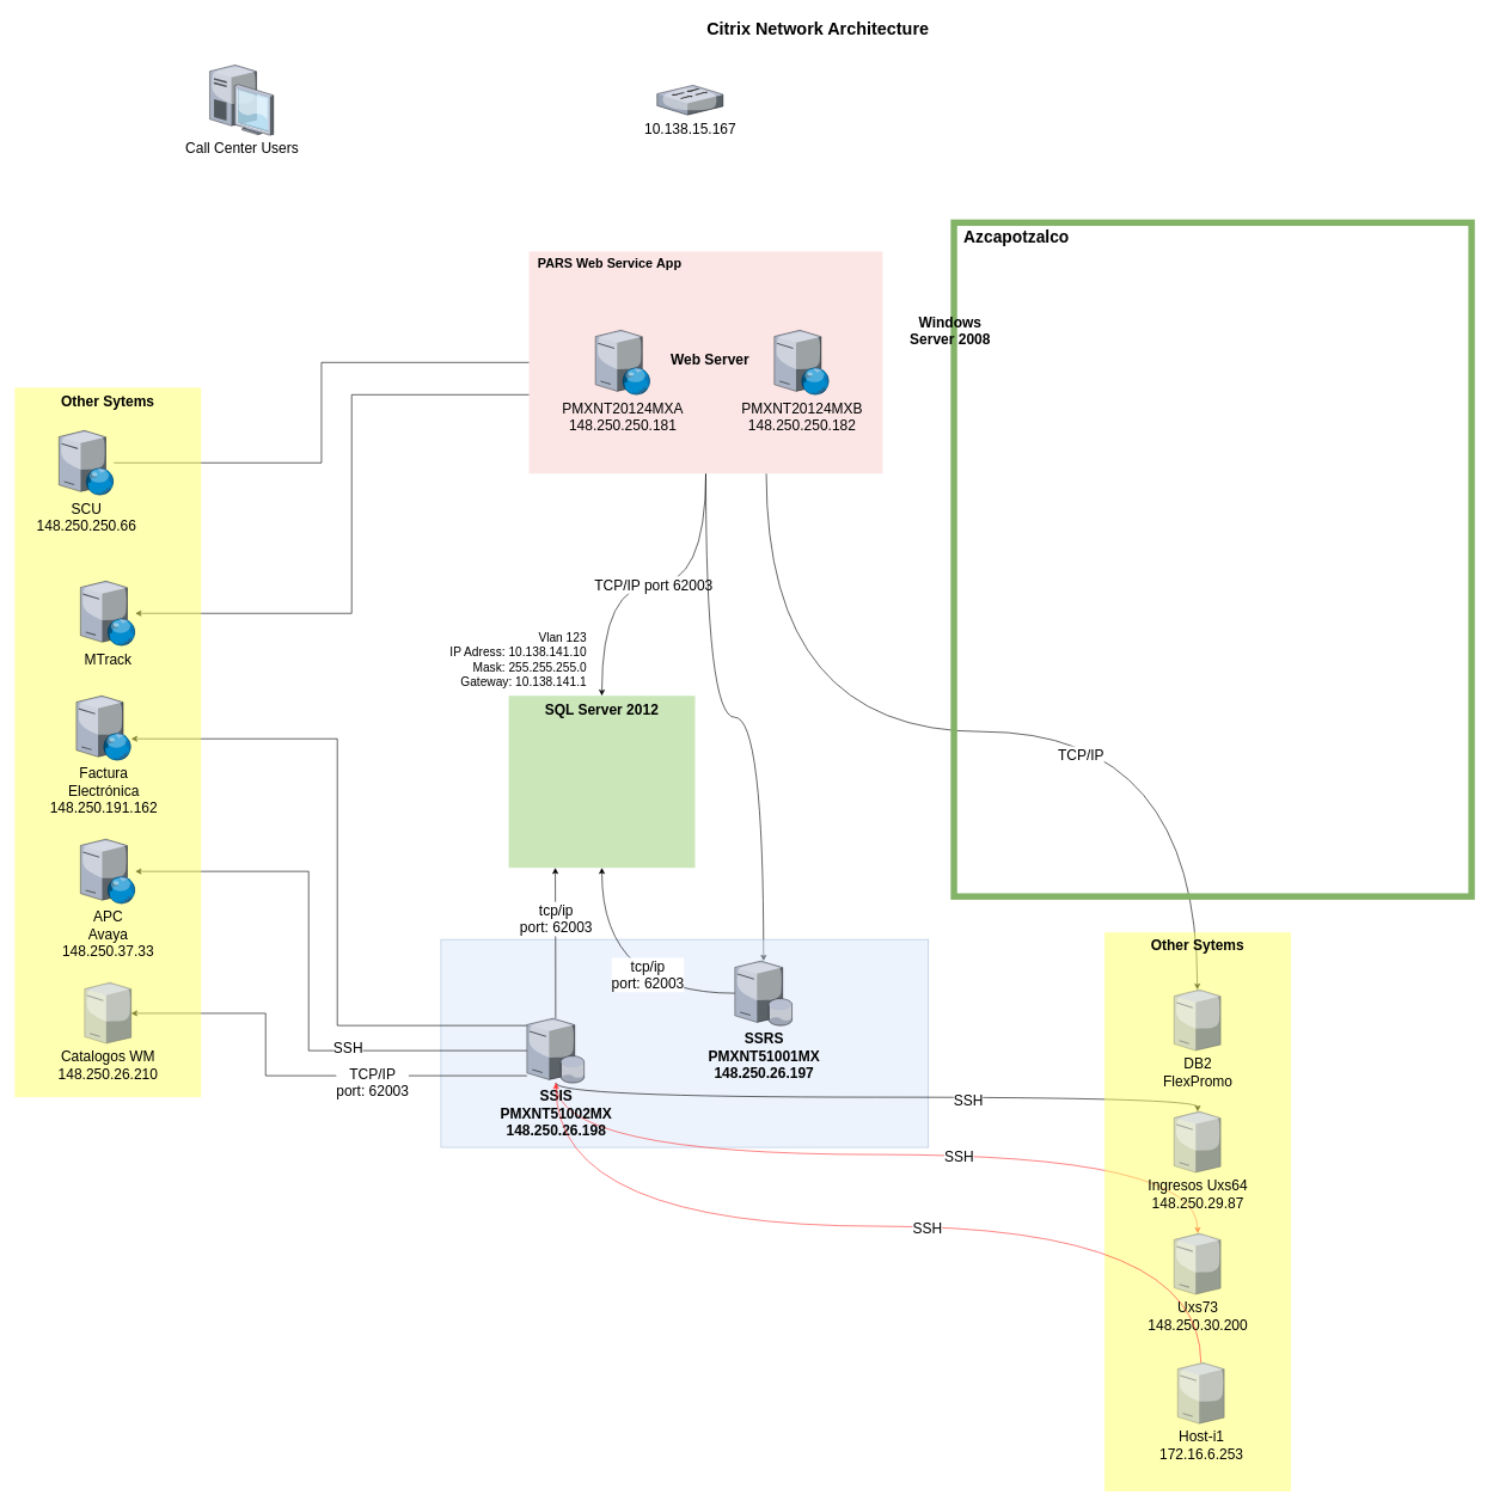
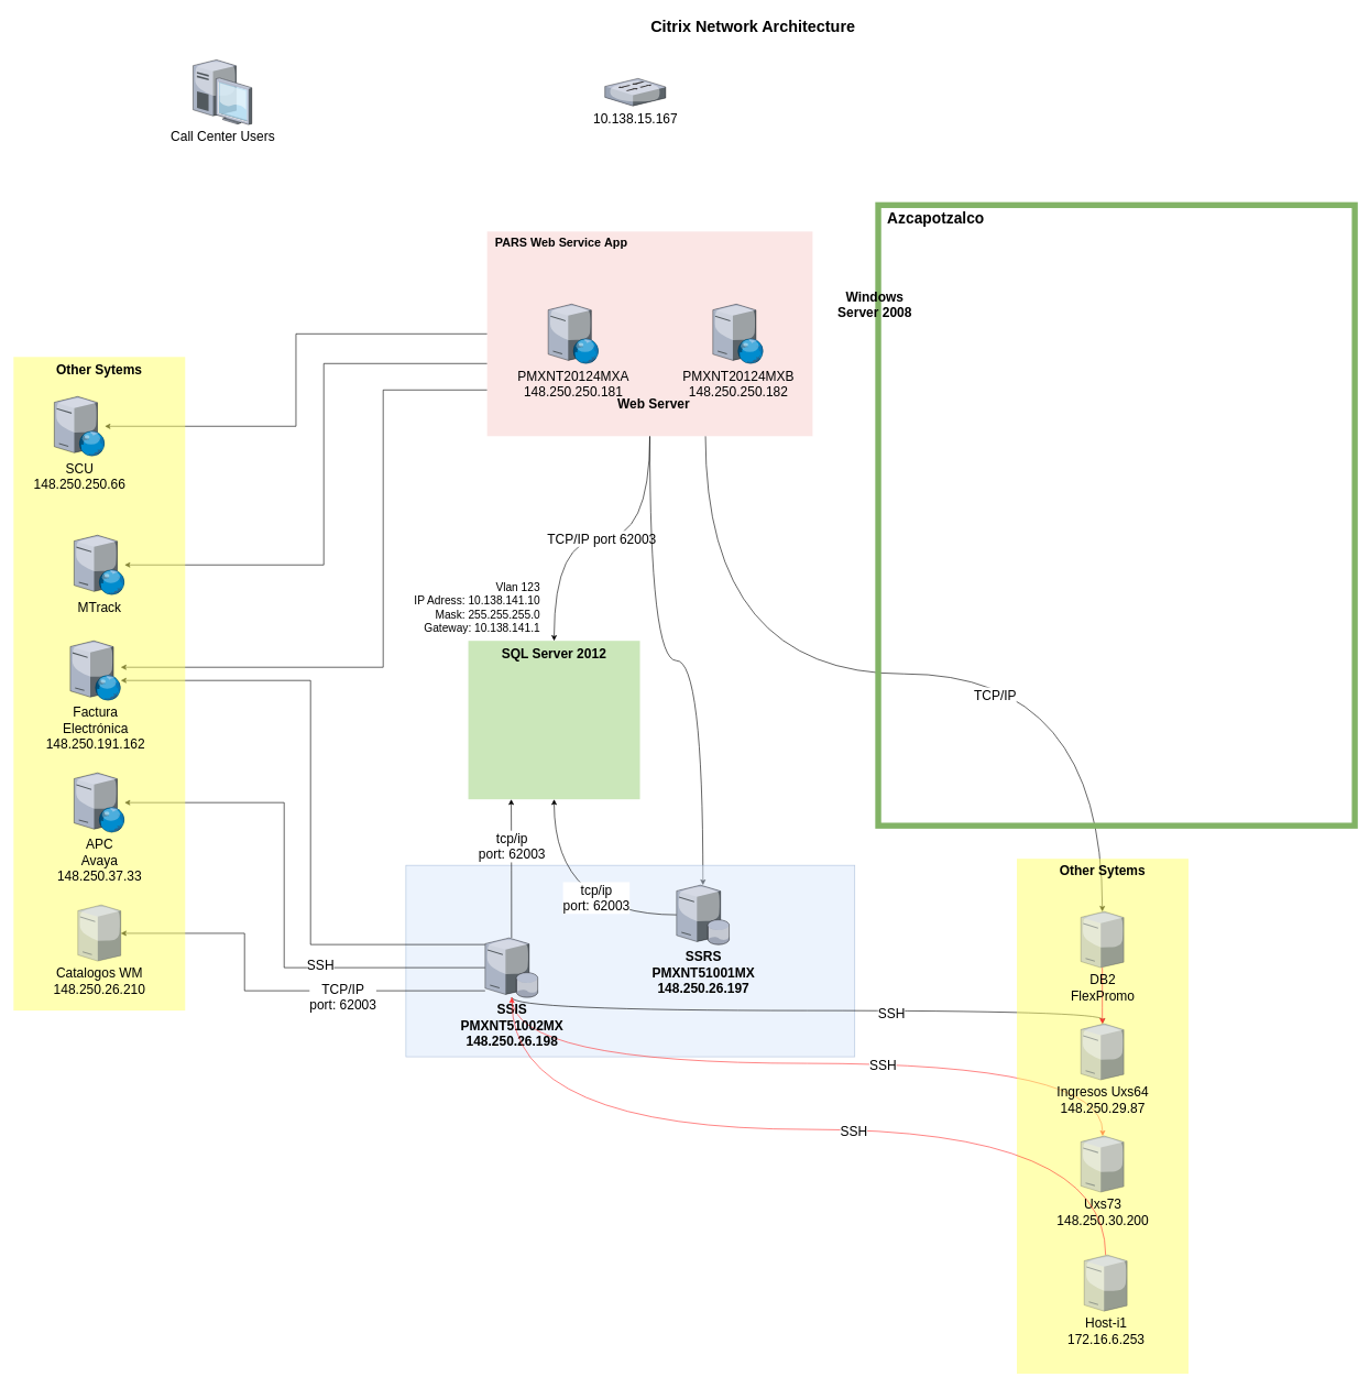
  <mxCell id="0" style=";html=1;" />
  <mxCell id="1" style=";html=1;" parent="0" />
  <mxCell id="2" value="TCP/IP port 62003" style="edgeStyle=orthogonalEdgeStyle;orthogonalLoop=1;jettySize=auto;html=1;fontSize=20;curved=1;" edge="1" parent="1" source="9" target="19"><mxGeometry relative="1" as="geometry" /></mxCell>
  <mxCell id="3" style="edgeStyle=orthogonalEdgeStyle;curved=1;orthogonalLoop=1;jettySize=auto;html=1;fontSize=20;" edge="1" parent="1" source="9" target="36"><mxGeometry relative="1" as="geometry" /></mxCell>
  <mxCell id="4" style="edgeStyle=orthogonalEdgeStyle;curved=1;orthogonalLoop=1;jettySize=auto;html=1;fontSize=20;exitX=0.671;exitY=1;exitDx=0;exitDy=0;exitPerimeter=0;" edge="1" parent="1" source="9" target="39"><mxGeometry relative="1" as="geometry" /></mxCell>
  <mxCell id="5" value="TCP/IP" style="edgeLabel;html=1;align=center;verticalAlign=middle;resizable=0;points=[];fontSize=20;" vertex="1" connectable="0" parent="4"><mxGeometry x="0.208" y="-31" relative="1" as="geometry"><mxPoint as="offset" /></mxGeometry></mxCell>
- <mxCell id="6" style="edgeStyle=orthogonalEdgeStyle;orthogonalLoop=1;jettySize=auto;html=1;fontSize=20;rounded=0;endArrow=none;" edge="1" parent="1" source="9" target="47"><mxGeometry relative="1" as="geometry" /></mxCell>
+ <mxCell id="6" style="edgeStyle=orthogonalEdgeStyle;orthogonalLoop=1;jettySize=auto;html=1;fontSize=20;rounded=0;" edge="1" parent="1" source="9" target="47"><mxGeometry relative="1" as="geometry" /></mxCell>
  <mxCell id="7" style="edgeStyle=orthogonalEdgeStyle;orthogonalLoop=1;jettySize=auto;html=1;strokeColor=#000000;fontSize=20;rounded=0;" edge="1" parent="1" source="9" target="48"><mxGeometry relative="1" as="geometry"><Array as="points"><mxPoint x="490" y="550" /><mxPoint x="490" y="855" /></Array></mxGeometry></mxCell>
+ <mxCell id="8" style="edgeStyle=orthogonalEdgeStyle;rounded=0;orthogonalLoop=1;jettySize=auto;html=1;strokeColor=#000000;fontSize=20;" edge="1" parent="1" source="9" target="49"><mxGeometry relative="1" as="geometry"><Array as="points"><mxPoint x="580" y="590" /><mxPoint x="580" y="1010" /></Array></mxGeometry></mxCell>
  <mxCell id="9" value="&amp;nbsp; &lt;b&gt;PARS Web Service&amp;nbsp;App&lt;/b&gt;" style="whiteSpace=wrap;html=1;fillColor=#f8cecc;fontSize=18;strokeColor=none;verticalAlign=top;align=left;opacity=50;" parent="1" vertex="1"><mxGeometry x="737.5" y="350" width="493" height="310" as="geometry" /></mxCell>
  <mxCell id="10" value="Citrix Network Architecture" style="text;strokeColor=none;fillColor=none;html=1;fontSize=24;fontStyle=1;verticalAlign=middle;align=center;" parent="1" vertex="1"><mxGeometry x="709" y="20" width="861" height="40" as="geometry" /></mxCell>
  <mxCell id="11" value="Call Center Users" style="verticalLabelPosition=bottom;aspect=fixed;html=1;verticalAlign=top;strokeColor=none;align=center;outlineConnect=0;shape=mxgraph.citrix.desktop;fontSize=20;" vertex="1" parent="1"><mxGeometry x="292" y="90" width="89" height="98" as="geometry" /></mxCell>
  <mxCell id="12" value="10.138.15.167" style="verticalLabelPosition=bottom;aspect=fixed;html=1;verticalAlign=top;strokeColor=none;align=center;outlineConnect=0;shape=mxgraph.citrix.switch;fontSize=20;" vertex="1" parent="1"><mxGeometry x="916" y="118.25" width="92" height="41.5" as="geometry" /></mxCell>
  <mxCell id="13" value="" style="shape=image;html=1;verticalAlign=top;verticalLabelPosition=bottom;labelBackgroundColor=#ffffff;imageAspect=0;aspect=fixed;image=https://cdn3.iconfinder.com/data/icons/security-flat-2-1/512/wall__fire__bricks_-128.png;fontSize=20;" vertex="1" parent="1"><mxGeometry x="1480" y="79.75" width="80" height="80" as="geometry" /></mxCell>
  <mxCell id="14" value="&lt;b&gt;&amp;nbsp; Azcapotzalco&lt;/b&gt;" style="whiteSpace=wrap;html=1;fontSize=23;verticalAlign=top;strokeColor=#82b366;fillColor=none;strokeWidth=9;align=left;" vertex="1" parent="1"><mxGeometry x="1330" y="310" width="722" height="940" as="geometry" /></mxCell>
  <mxCell id="15" value="PMXNT20124MXA&lt;br style=&quot;font-size: 20px;&quot;&gt;148.250.250.181" style="verticalLabelPosition=bottom;aspect=fixed;html=1;verticalAlign=top;strokeColor=none;align=center;outlineConnect=0;shape=mxgraph.citrix.web_server;fillColor=none;fontSize=20;" vertex="1" parent="1"><mxGeometry x="830" y="460" width="76.5" height="90" as="geometry" /></mxCell>
  <mxCell id="16" value="PMXNT20124MXB&lt;br style=&quot;font-size: 20px;&quot;&gt;148.250.250.182" style="verticalLabelPosition=bottom;aspect=fixed;html=1;verticalAlign=top;strokeColor=none;align=center;outlineConnect=0;shape=mxgraph.citrix.web_server;fillColor=none;fontSize=20;" vertex="1" parent="1"><mxGeometry x="1079.5" y="460" width="76.5" height="90" as="geometry" /></mxCell>
- <mxCell id="17" value="Web Server" style="text;html=1;strokeColor=none;fillColor=none;align=center;verticalAlign=middle;whiteSpace=wrap;rounded=0;fontSize=20;fontStyle=1" vertex="1" parent="1"><mxGeometry x="930" y="490" width="120" height="20" as="geometry" /></mxCell>
+ <mxCell id="17" value="Web Server" style="text;html=1;strokeColor=none;fillColor=none;align=center;verticalAlign=middle;whiteSpace=wrap;rounded=0;fontSize=20;fontStyle=1" vertex="1" parent="1"><mxGeometry x="930" y="600" width="120" height="20" as="geometry" /></mxCell>
  <mxCell id="18" value="Windows Server 2008" style="text;html=1;strokeColor=none;fillColor=none;align=center;verticalAlign=middle;whiteSpace=wrap;rounded=0;fontSize=20;fontStyle=1" vertex="1" parent="1"><mxGeometry x="1250" y="450" width="150" height="20" as="geometry" /></mxCell>
  <mxCell id="19" value="&lt;b&gt;&lt;font style=&quot;font-size: 20px&quot;&gt;SQL Server 2012&lt;/font&gt;&lt;/b&gt;" style="whiteSpace=wrap;html=1;fontSize=18;strokeColor=none;verticalAlign=top;align=center;fillColor=#97D077;opacity=50;" vertex="1" parent="1"><mxGeometry x="709" y="970" width="260" height="240" as="geometry" /></mxCell>
  <mxCell id="20" value="Vlan 123&lt;br style=&quot;font-size: 17px;&quot;&gt;IP Adress: 10.138.141.10&lt;br style=&quot;font-size: 17px;&quot;&gt;Mask: 255.255.255.0&lt;br style=&quot;font-size: 17px;&quot;&gt;Gateway: 10.138.141.1" style="text;html=1;strokeColor=none;fillColor=none;align=right;verticalAlign=middle;whiteSpace=wrap;rounded=0;fontSize=17;" vertex="1" parent="1"><mxGeometry x="570" y="910" width="250" height="20" as="geometry" /></mxCell>
  <mxCell id="21" value="" style="whiteSpace=wrap;html=1;fontSize=18;strokeColor=#6c8ebf;verticalAlign=top;align=center;fillColor=#dae8fc;opacity=50;imageAspect=1;connectable=1;allowArrows=1;recursiveResize=0;expand=1;gradientDirection=north;" vertex="1" parent="1"><mxGeometry x="614.5" y="1310" width="680" height="290" as="geometry" /></mxCell>
  <mxCell id="22" style="edgeStyle=orthogonalEdgeStyle;curved=1;orthogonalLoop=1;jettySize=auto;html=1;entryX=0.25;entryY=1;entryDx=0;entryDy=0;fontSize=17;" edge="1" parent="1" source="33" target="19"><mxGeometry relative="1" as="geometry" /></mxCell>
  <mxCell id="23" value="tcp/ip&lt;br style=&quot;font-size: 20px;&quot;&gt;port: 62003" style="edgeLabel;html=1;align=center;verticalAlign=middle;resizable=0;points=[];fontSize=20;" vertex="1" connectable="0" parent="22"><mxGeometry x="0.342" relative="1" as="geometry"><mxPoint y="1" as="offset" /></mxGeometry></mxCell>
  <mxCell id="24" style="edgeStyle=orthogonalEdgeStyle;curved=1;orthogonalLoop=1;jettySize=auto;html=1;fontSize=20;" edge="1" parent="1" source="33" target="40"><mxGeometry relative="1" as="geometry"><Array as="points"><mxPoint x="775" y="1530" /><mxPoint x="1670" y="1530" /></Array></mxGeometry></mxCell>
  <mxCell id="25" value="SSH" style="edgeLabel;html=1;align=center;verticalAlign=middle;resizable=0;points=[];fontSize=20;" vertex="1" connectable="0" parent="24"><mxGeometry x="0.273" y="-3" relative="1" as="geometry"><mxPoint as="offset" /></mxGeometry></mxCell>
  <mxCell id="26" style="edgeStyle=orthogonalEdgeStyle;curved=1;orthogonalLoop=1;jettySize=auto;html=1;fontSize=20;strokeColor=#FF3333;" edge="1" parent="1" source="33" target="41"><mxGeometry relative="1" as="geometry"><Array as="points"><mxPoint x="775" y="1610" /><mxPoint x="1670" y="1610" /></Array></mxGeometry></mxCell>
  <mxCell id="27" value="SSH" style="edgeLabel;html=1;align=center;verticalAlign=middle;resizable=0;points=[];fontSize=20;" vertex="1" connectable="0" parent="26"><mxGeometry x="0.197" y="-1" relative="1" as="geometry"><mxPoint as="offset" /></mxGeometry></mxCell>
  <mxCell id="28" style="edgeStyle=orthogonalEdgeStyle;rounded=0;orthogonalLoop=1;jettySize=auto;html=1;strokeColor=#000000;fontSize=20;" edge="1" parent="1" source="33" target="49"><mxGeometry relative="1" as="geometry"><Array as="points"><mxPoint x="470" y="1430" /><mxPoint x="470" y="1030" /></Array></mxGeometry></mxCell>
  <mxCell id="29" style="edgeStyle=orthogonalEdgeStyle;rounded=0;orthogonalLoop=1;jettySize=auto;html=1;strokeColor=#000000;fontSize=20;" edge="1" parent="1" source="33" target="50"><mxGeometry relative="1" as="geometry"><Array as="points"><mxPoint x="430" y="1465" /><mxPoint x="430" y="1215" /></Array></mxGeometry></mxCell>
  <mxCell id="30" value="SSH" style="edgeLabel;html=1;align=center;verticalAlign=middle;resizable=0;points=[];fontSize=20;" vertex="1" connectable="0" parent="29"><mxGeometry x="-0.371" y="-5" relative="1" as="geometry"><mxPoint as="offset" /></mxGeometry></mxCell>
  <mxCell id="31" style="edgeStyle=orthogonalEdgeStyle;rounded=0;orthogonalLoop=1;jettySize=auto;html=1;strokeColor=#000000;fontSize=20;" edge="1" parent="1" source="33" target="46"><mxGeometry relative="1" as="geometry"><Array as="points"><mxPoint x="370" y="1500" /><mxPoint x="370" y="1413" /></Array></mxGeometry></mxCell>
  <mxCell id="32" value="TCP/IP&lt;br&gt;port: 62003" style="edgeLabel;html=1;align=center;verticalAlign=middle;resizable=0;points=[];fontSize=20;" vertex="1" connectable="0" parent="31"><mxGeometry x="-0.323" y="8" relative="1" as="geometry"><mxPoint as="offset" /></mxGeometry></mxCell>
  <mxCell id="33" value="&lt;b&gt;SSIS&lt;br&gt;PMXNT51002MX&lt;br&gt;148.250.26.198&lt;/b&gt;" style="verticalLabelPosition=bottom;aspect=fixed;html=1;verticalAlign=top;strokeColor=none;align=center;outlineConnect=0;shape=mxgraph.citrix.database_server;fillColor=#97D077;fontSize=20;" vertex="1" parent="1"><mxGeometry x="734.5" y="1420" width="80" height="90" as="geometry" /></mxCell>
  <mxCell id="34" style="edgeStyle=orthogonalEdgeStyle;curved=1;orthogonalLoop=1;jettySize=auto;html=1;entryX=0.5;entryY=1;entryDx=0;entryDy=0;fontSize=17;" edge="1" parent="1" source="36" target="19"><mxGeometry relative="1" as="geometry" /></mxCell>
  <mxCell id="35" value="tcp/ip&lt;br&gt;port: 62003" style="edgeLabel;html=1;align=center;verticalAlign=middle;resizable=0;points=[];fontSize=20;" vertex="1" connectable="0" parent="34"><mxGeometry x="-0.321" y="-27" relative="1" as="geometry"><mxPoint as="offset" /></mxGeometry></mxCell>
  <mxCell id="36" value="&lt;b&gt;SSRS&lt;br&gt;PMXNT51001MX&lt;br&gt;148.250.26.197&lt;/b&gt;" style="verticalLabelPosition=bottom;aspect=fixed;html=1;verticalAlign=top;strokeColor=none;align=center;outlineConnect=0;shape=mxgraph.citrix.database_server;fillColor=#97D077;fontSize=20;" vertex="1" parent="1"><mxGeometry x="1024.5" y="1340" width="80" height="90" as="geometry" /></mxCell>
  <mxCell id="37" value="&lt;b&gt;&lt;font style=&quot;font-size: 20px&quot;&gt;Other Sytems&lt;br&gt;&lt;/font&gt;&lt;/b&gt;" style="whiteSpace=wrap;html=1;fontSize=18;strokeColor=none;verticalAlign=top;align=center;opacity=50;fillColor=#FFFF66;" vertex="1" parent="1"><mxGeometry x="1540" y="1300" width="260" height="780" as="geometry" /></mxCell>
+ <mxCell id="38" value="" style="edgeStyle=orthogonalEdgeStyle;curved=1;orthogonalLoop=1;jettySize=auto;html=1;strokeColor=#FF3333;fontSize=20;" edge="1" parent="1" source="39" target="40"><mxGeometry relative="1" as="geometry" /></mxCell>
  <mxCell id="39" value="DB2&lt;br&gt;FlexPromo" style="verticalLabelPosition=bottom;aspect=fixed;html=1;verticalAlign=top;strokeColor=none;align=center;outlineConnect=0;shape=mxgraph.citrix.tower_server;fillColor=#97D077;gradientColor=none;fontSize=20;opacity=50;" vertex="1" parent="1"><mxGeometry x="1637" y="1380" width="65" height="85" as="geometry" /></mxCell>
  <mxCell id="40" value="Ingresos Uxs64&lt;br&gt;148.250.29.87" style="verticalLabelPosition=bottom;aspect=fixed;html=1;verticalAlign=top;strokeColor=none;align=center;outlineConnect=0;shape=mxgraph.citrix.tower_server;gradientColor=none;fontSize=20;opacity=50;fillColor=#FFFF66;" vertex="1" parent="1"><mxGeometry x="1637" y="1550" width="65" height="85" as="geometry" /></mxCell>
  <mxCell id="41" value="Uxs73&lt;br&gt;148.250.30.200" style="verticalLabelPosition=bottom;aspect=fixed;html=1;verticalAlign=top;strokeColor=none;align=center;outlineConnect=0;shape=mxgraph.citrix.tower_server;fillColor=#97D077;gradientColor=none;fontSize=20;opacity=50;" vertex="1" parent="1"><mxGeometry x="1637" y="1720" width="65" height="85" as="geometry" /></mxCell>
  <mxCell id="42" style="edgeStyle=orthogonalEdgeStyle;orthogonalLoop=1;jettySize=auto;html=1;strokeColor=#FF3333;fontSize=20;curved=1;" edge="1" parent="1" source="44" target="33"><mxGeometry relative="1" as="geometry"><Array as="points"><mxPoint x="1675" y="1710" /><mxPoint x="775" y="1710" /></Array></mxGeometry></mxCell>
  <mxCell id="43" value="SSH" style="edgeLabel;html=1;align=center;verticalAlign=middle;resizable=0;points=[];fontSize=20;" vertex="1" connectable="0" parent="42"><mxGeometry x="-0.115" y="1" relative="1" as="geometry"><mxPoint x="-1" as="offset" /></mxGeometry></mxCell>
  <mxCell id="44" value="Host-i1&lt;br&gt;172.16.6.253" style="verticalLabelPosition=bottom;aspect=fixed;html=1;verticalAlign=top;strokeColor=none;align=center;outlineConnect=0;shape=mxgraph.citrix.tower_server;fillColor=#97D077;gradientColor=none;fontSize=20;opacity=50;" vertex="1" parent="1"><mxGeometry x="1642" y="1900.25" width="65" height="85" as="geometry" /></mxCell>
  <mxCell id="45" value="&lt;b&gt;&lt;font style=&quot;font-size: 20px&quot;&gt;Other Sytems&lt;br&gt;&lt;/font&gt;&lt;/b&gt;" style="whiteSpace=wrap;html=1;fontSize=18;strokeColor=none;verticalAlign=top;align=center;opacity=50;fillColor=#FFFF66;" vertex="1" parent="1"><mxGeometry x="20" y="540" width="260" height="990" as="geometry" /></mxCell>
  <mxCell id="46" value="Catalogos WM&lt;br&gt;148.250.26.210" style="verticalLabelPosition=bottom;aspect=fixed;html=1;verticalAlign=top;strokeColor=none;align=center;outlineConnect=0;shape=mxgraph.citrix.tower_server;fillColor=#97D077;gradientColor=none;fontSize=20;opacity=50;" vertex="1" parent="1"><mxGeometry x="117.5" y="1370" width="65" height="85" as="geometry" /></mxCell>
  <mxCell id="47" value="SCU&lt;br style=&quot;font-size: 20px;&quot;&gt;148.250.250.66" style="verticalLabelPosition=bottom;aspect=fixed;html=1;verticalAlign=top;strokeColor=none;align=center;outlineConnect=0;shape=mxgraph.citrix.web_server;fillColor=none;fontSize=20;" vertex="1" parent="1"><mxGeometry x="81.75" y="600" width="76.5" height="90" as="geometry" /></mxCell>
  <mxCell id="48" value="MTrack" style="verticalLabelPosition=bottom;aspect=fixed;html=1;verticalAlign=top;strokeColor=none;align=center;outlineConnect=0;shape=mxgraph.citrix.web_server;fillColor=none;fontSize=20;" vertex="1" parent="1"><mxGeometry x="111.75" y="810" width="76.5" height="90" as="geometry" /></mxCell>
  <mxCell id="49" value="Factura&lt;br style=&quot;font-size: 20px;&quot;&gt;Electrónica&lt;br style=&quot;font-size: 20px;&quot;&gt;148.250.191.162" style="verticalLabelPosition=bottom;aspect=fixed;html=1;verticalAlign=top;strokeColor=none;align=center;outlineConnect=0;shape=mxgraph.citrix.web_server;fillColor=none;fontSize=20;" vertex="1" parent="1"><mxGeometry x="106" y="970" width="76.5" height="90" as="geometry" /></mxCell>
  <mxCell id="50" value="APC&lt;br style=&quot;font-size: 20px;&quot;&gt;Avaya&lt;br style=&quot;font-size: 20px;&quot;&gt;148.250.37.33" style="verticalLabelPosition=bottom;aspect=fixed;html=1;verticalAlign=top;strokeColor=none;align=center;outlineConnect=0;shape=mxgraph.citrix.web_server;fillColor=none;fontSize=20;" vertex="1" parent="1"><mxGeometry x="111.75" y="1170" width="76.5" height="90" as="geometry" /></mxCell>
